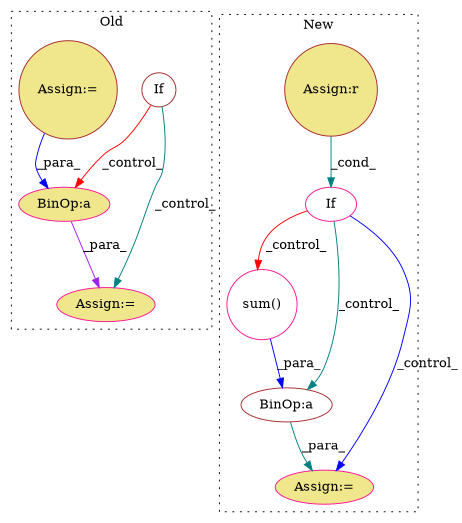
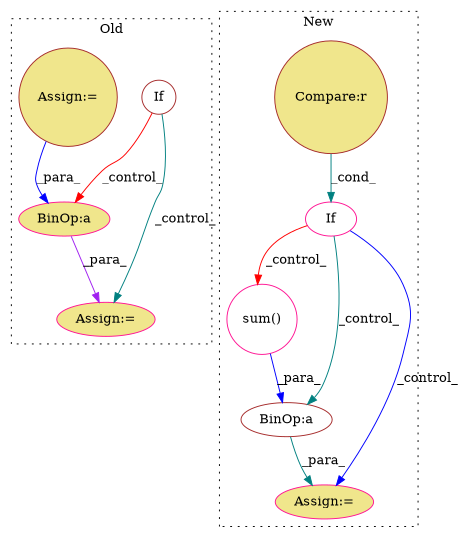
  digraph {
    node [a=68 l=3 shape=ellipse style=filled fillcolor=khaki color=deeppink]
    edge [color=teal]
    n1 [a=96 label=If s=1282 shape=circle fillcolor=white color=brown]
    n2 [label="Assign:=" s=1397]
    n3 [a=82 label="BinOp:a" s=1411]
    n4 [label="Assign:=" s=925 shape=circle color=brown]
    n5 [a=75 l=37 label="sum()" s=1353 shape=circle fillcolor=white]
    n6 [label="Assign:=" s=1338]
    n7 [a=96 label=If s=1135 fillcolor=white]
    n8 [a=82 label="BinOp:a" s=1391 fillcolor=white color=brown]
-   n9 [a=40 l=29 label="Assign:r" s=1138 shape=circle color=brown]
+   n9 [a=40 l=29 label="Compare:r" s=1138 shape=circle color=brown]
    subgraph cluster_1 {
      label=Old
      style=dotted
      n1
      n2
      n3
      n4
    }
    subgraph cluster_2 {
      label=New
      style=dotted
      n5
      n6
      n7
      n8
      n9
    }
    n1 -> n2 [label=_control_]
    n1 -> n3 [label=_control_ color=red]
    n3 -> n2 [label=_para_ color=purple]
    n4 -> n3 [label=_para_ color=blue]
    n5 -> n8 [label=_para_ color=blue]
    n7 -> n5 [label=_control_ color=red]
    n7 -> n6 [label=_control_ color=blue]
    n7 -> n8 [label=_control_]
    n8 -> n6 [label=_para_]
    n9 -> n7 [label=_cond_]
  }
